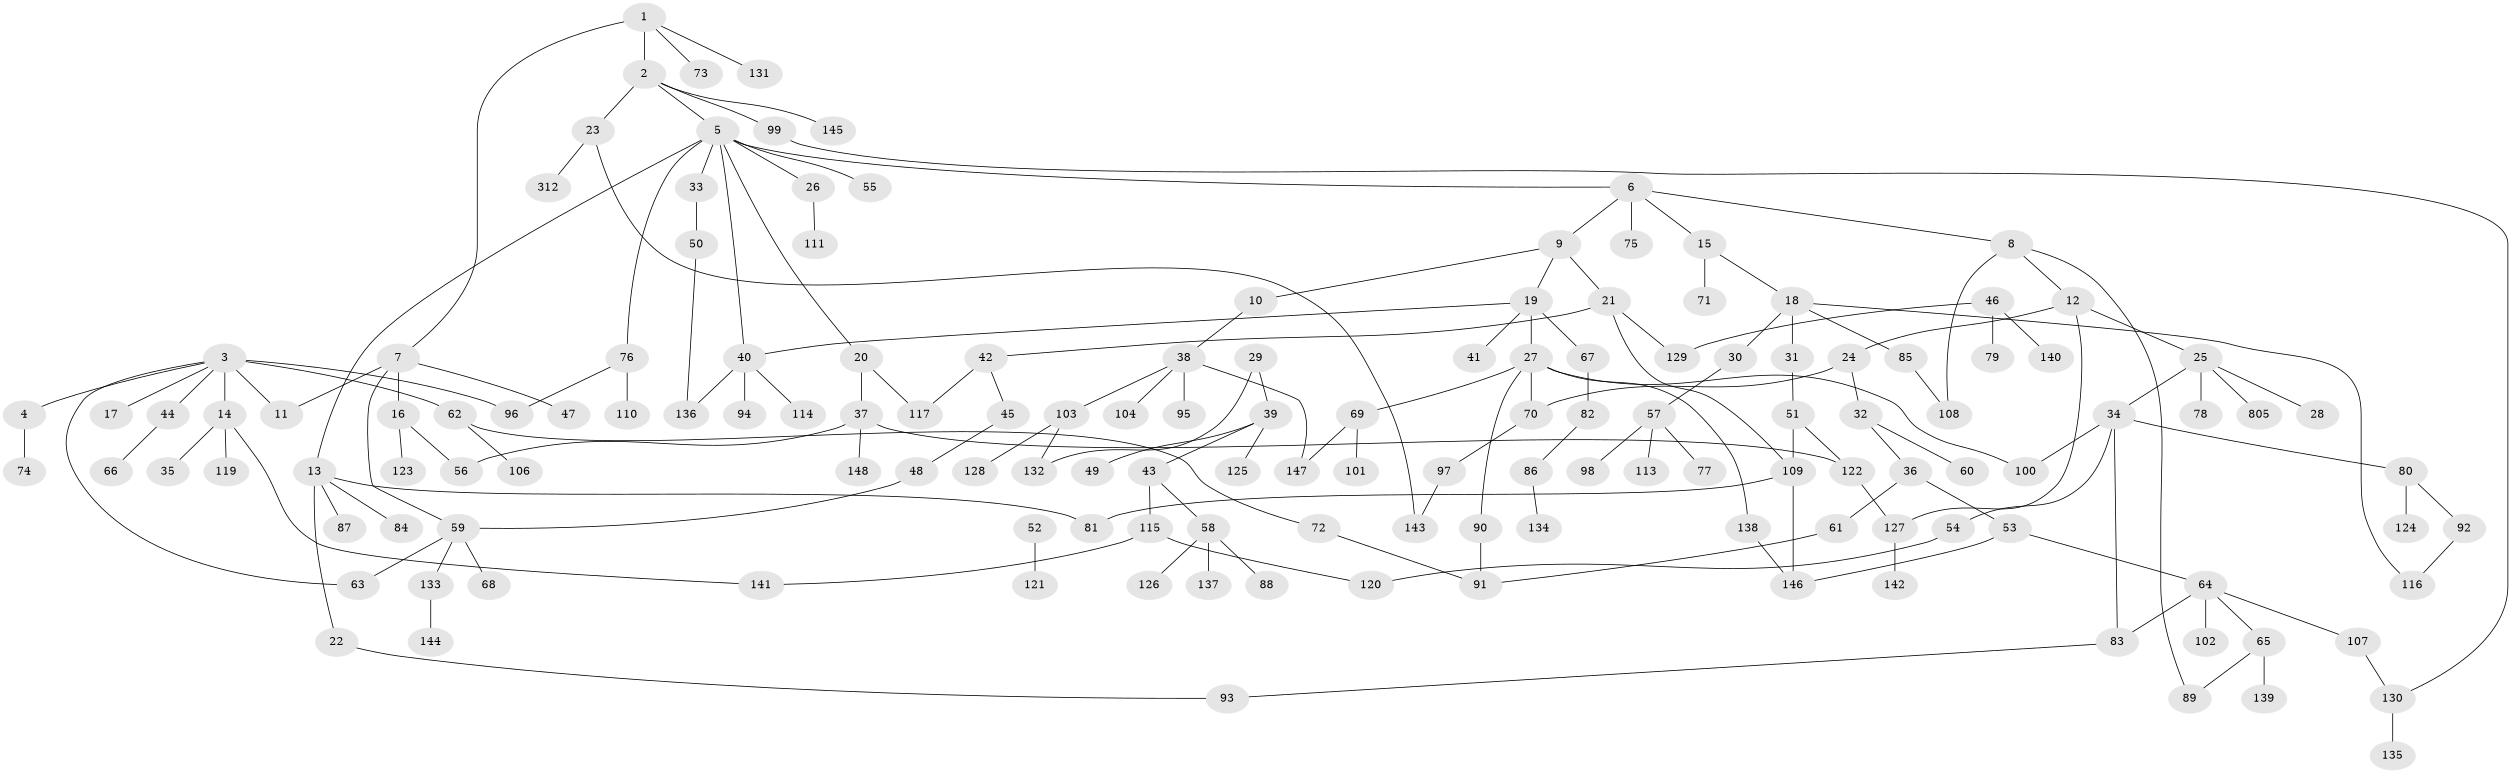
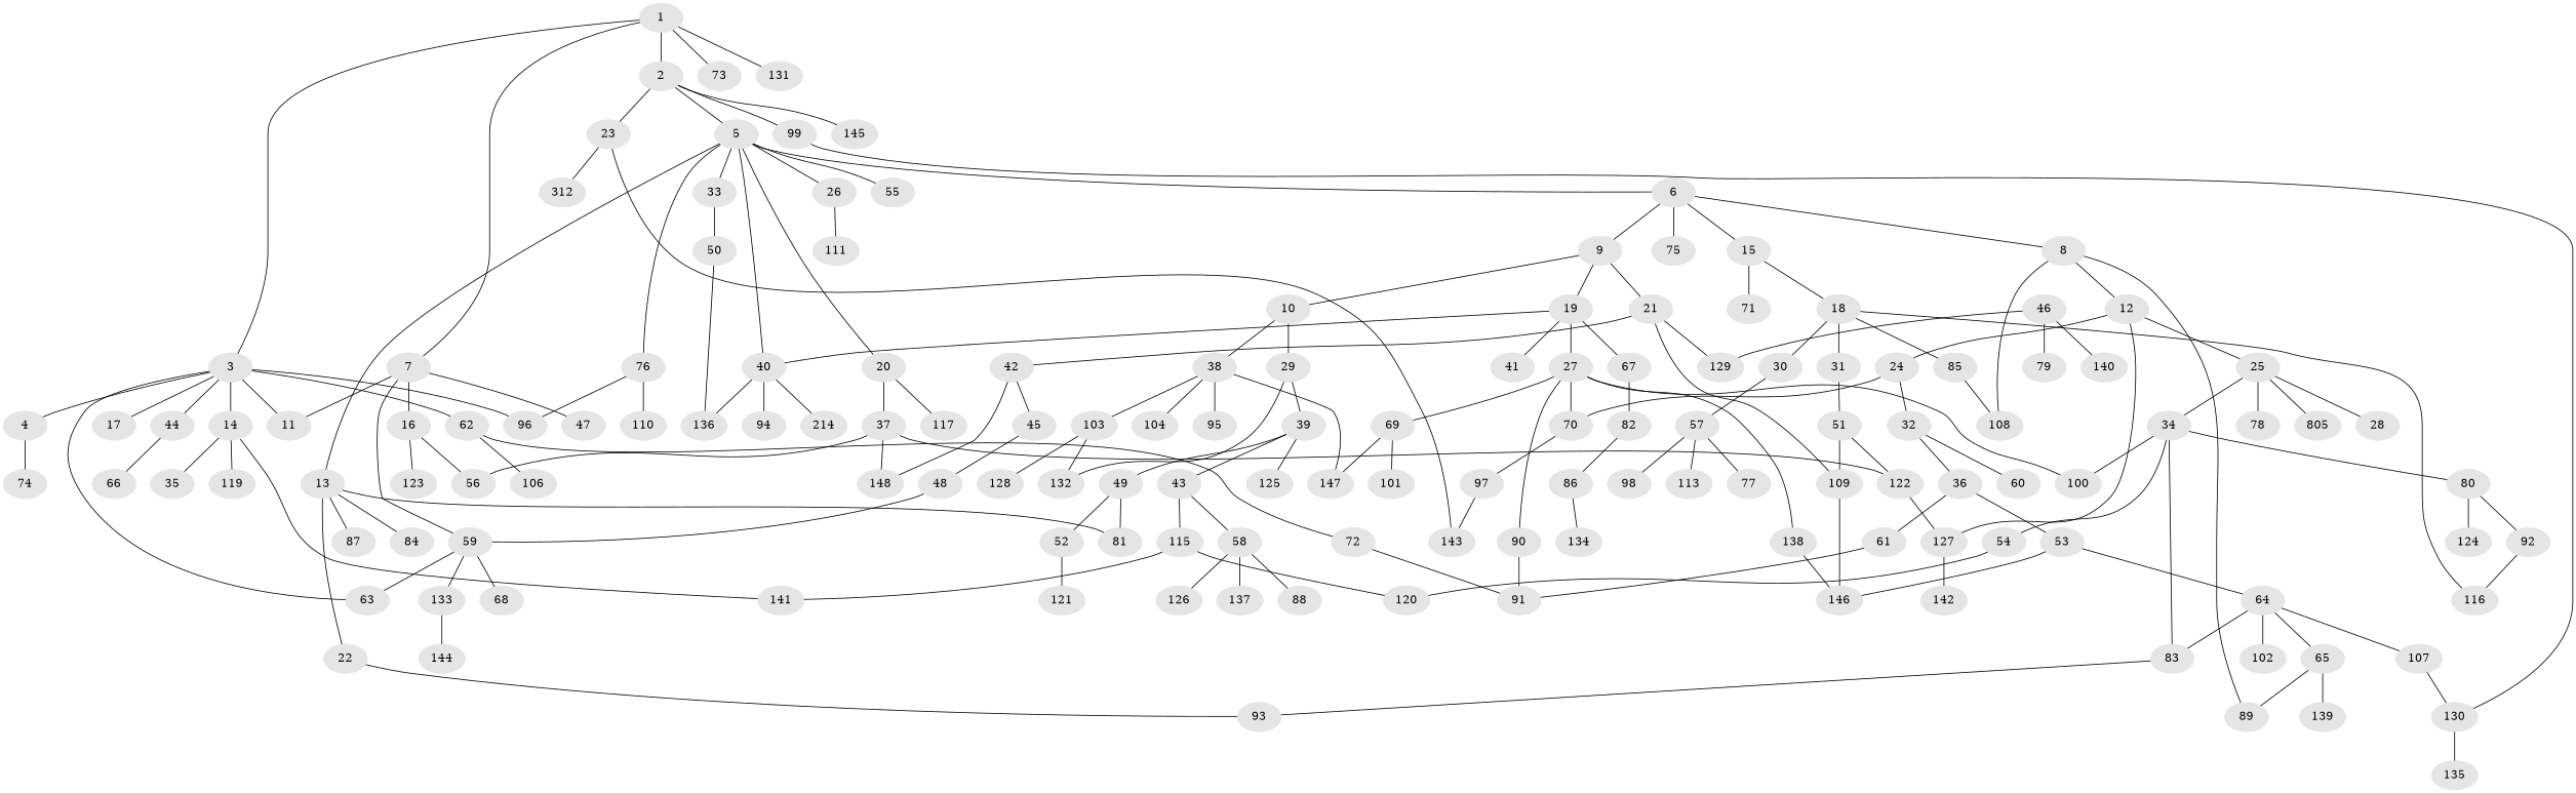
  graph {
    node [color=gray90 style=filled]
    1
    2
    3
    7
    73
    131
    5
    23
    99
    145
    4
    11
    14
    17
    44
    62
    63
    96
    16
    47
    59
    6
    13
    20
    26
    33
    40
    55
    76
    n30 [label=312]
    143
    130
    74
    35
    119
    141
    66
    72
    106
    8
    9
    15
    75
    22
    81
    84
    87
    37
    117
    111
    50
    94
-   114
+   114 [label=214]
    136
    110
    12
    89
    108
    10
    19
    21
    18
    71
    56
    123
    68
    133
    24
    25
    127
    29
    38
    27
    41
    67
    42
    109
    129
    39
    132
    95
    103
    104
    147
    32
    70
    28
    34
    78
    n90 [label=805]
    46
    79
    140
    142
    93
    30
    31
    85
    116
    57
    51
    69
    90
    100
    138
    82
    122
    148
    45
    146
    36
    60
    97
    54
    80
    83
    101
    91
    43
    49
    125
    77
    98
    113
    53
    61
    120
    92
    124
    64
    128
    58
    115
    52
    48
    88
    126
    137
    121
    65
    102
    107
    144
    139
    86
    134
    135
    1 -- 2
+   1 -- 3
    1 -- 7
    1 -- 73
    1 -- 131
    2 -- 5
    2 -- 23
    2 -- 99
    2 -- 145
    3 -- 4
    3 -- 11
    3 -- 14
    3 -- 17
    3 -- 44
    3 -- 62
    3 -- 63
    3 -- 96
    7 -- 11
    7 -- 16
    7 -- 47
    7 -- 59
    5 -- 6
    5 -- 13
    5 -- 20
    5 -- 26
    5 -- 33
    5 -- 40
    5 -- 55
    5 -- 76
    23 -- n30
    23 -- 143
    99 -- 130
    4 -- 74
    14 -- 35
    14 -- 119
    14 -- 141
    44 -- 66
    62 -- 72
    62 -- 106
    16 -- 56
    16 -- 123
    59 -- 63
    59 -- 68
    59 -- 133
    6 -- 8
    6 -- 9
    6 -- 15
    6 -- 75
    13 -- 22
    13 -- 81
    13 -- 84
    13 -- 87
    20 -- 37
    20 -- 117
    26 -- 111
    33 -- 50
    40 -- 94
    40 -- 114
    40 -- 136
    76 -- 96
    76 -- 110
    130 -- 135
    72 -- 91
    8 -- 12
    8 -- 89
    8 -- 108
    9 -- 10
    9 -- 19
    9 -- 21
    15 -- 18
    15 -- 71
    22 -- 93
    37 -- 56
    37 -- 122
    37 -- 148
    50 -- 136
    12 -- 24
    12 -- 25
    12 -- 127
+   10 -- 29
    10 -- 38
    19 -- 40
    19 -- 27
    19 -- 41
    19 -- 67
    21 -- 42
    21 -- 109
    21 -- 129
    18 -- 30
    18 -- 31
    18 -- 85
    18 -- 116
    133 -- 144
    24 -- 32
    24 -- 70
    25 -- 28
    25 -- 34
    25 -- 78
    25 -- n90
    127 -- 142
    29 -- 39
    29 -- 132
    38 -- 95
    38 -- 103
    38 -- 104
    38 -- 147
    27 -- 70
    27 -- 69
    27 -- 90
    27 -- 100
    27 -- 138
    67 -- 82
-   42 -- 117
+   42 -- 148
    42 -- 45
    109 -- 146
    39 -- 43
    39 -- 49
    39 -- 125
    103 -- 132
    103 -- 128
    32 -- 36
    32 -- 60
    70 -- 97
    34 -- 100
    34 -- 54
    34 -- 80
    34 -- 83
    46 -- 129
    46 -- 79
    46 -- 140
    30 -- 57
    31 -- 51
    85 -- 108
    57 -- 77
    57 -- 98
    57 -- 113
    51 -- 109
    51 -- 122
    69 -- 147
    69 -- 101
    90 -- 91
    138 -- 146
    82 -- 86
    122 -- 127
    45 -- 48
    36 -- 53
    36 -- 61
    97 -- 143
    54 -- 120
    80 -- 92
    80 -- 124
    83 -- 93
    43 -- 58
    43 -- 115
-   109 -- 81
+   49 -- 81
+   49 -- 52
    53 -- 146
    53 -- 64
    61 -- 91
    92 -- 116
    64 -- 83
    64 -- 65
    64 -- 102
    64 -- 107
    58 -- 88
    58 -- 126
    58 -- 137
    115 -- 141
    115 -- 120
    52 -- 121
    48 -- 59
    65 -- 89
    65 -- 139
    107 -- 130
    86 -- 134
  }
